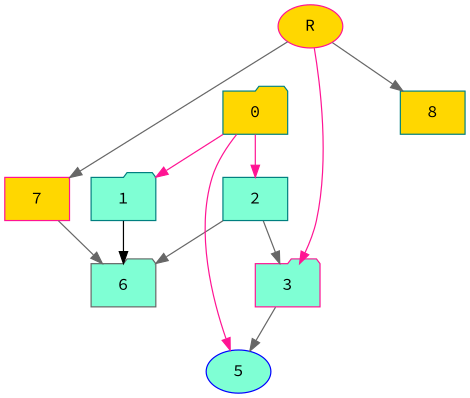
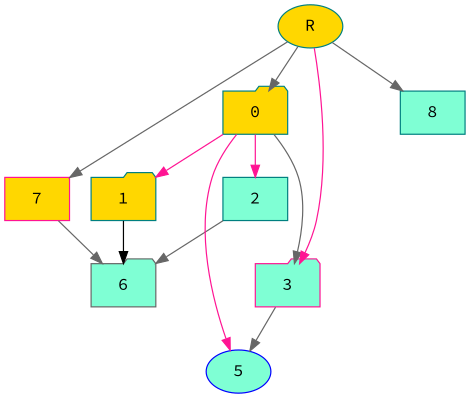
  digraph {
    fontname="Source Code Pro"
    node [color=teal fillcolor=gold fontname="Source Code Pro" shape=folder style=filled]
    edge [color=gray40 fontname="Source Code Pro"]
    6 [color=gray40 fillcolor=aquamarine]
-   1 [fillcolor=aquamarine]
+   1
    2 [fillcolor=aquamarine shape=box]
    3 [color=deeppink fillcolor=aquamarine]
    5 [color=blue fillcolor=aquamarine shape=ellipse]
    n6 [label=0]
    7 [color=deeppink shape=box]
-   R [color=deeppink shape=ellipse]
-   8 [shape=box]
+   R [shape=ellipse]
+   8 [fillcolor=aquamarine shape=box]
    1 -> 6 [color=black]
    2 -> 6
-   2 -> 3
+   n6 -> 3
    3 -> 5
    n6 -> 1 [color=deeppink]
    n6 -> 2 [color=deeppink]
    n6 -> 5 [color=deeppink]
    7 -> 6
    R -> 3 [color=deeppink]
+   R -> n6
    R -> 7
    R -> 8
  }
